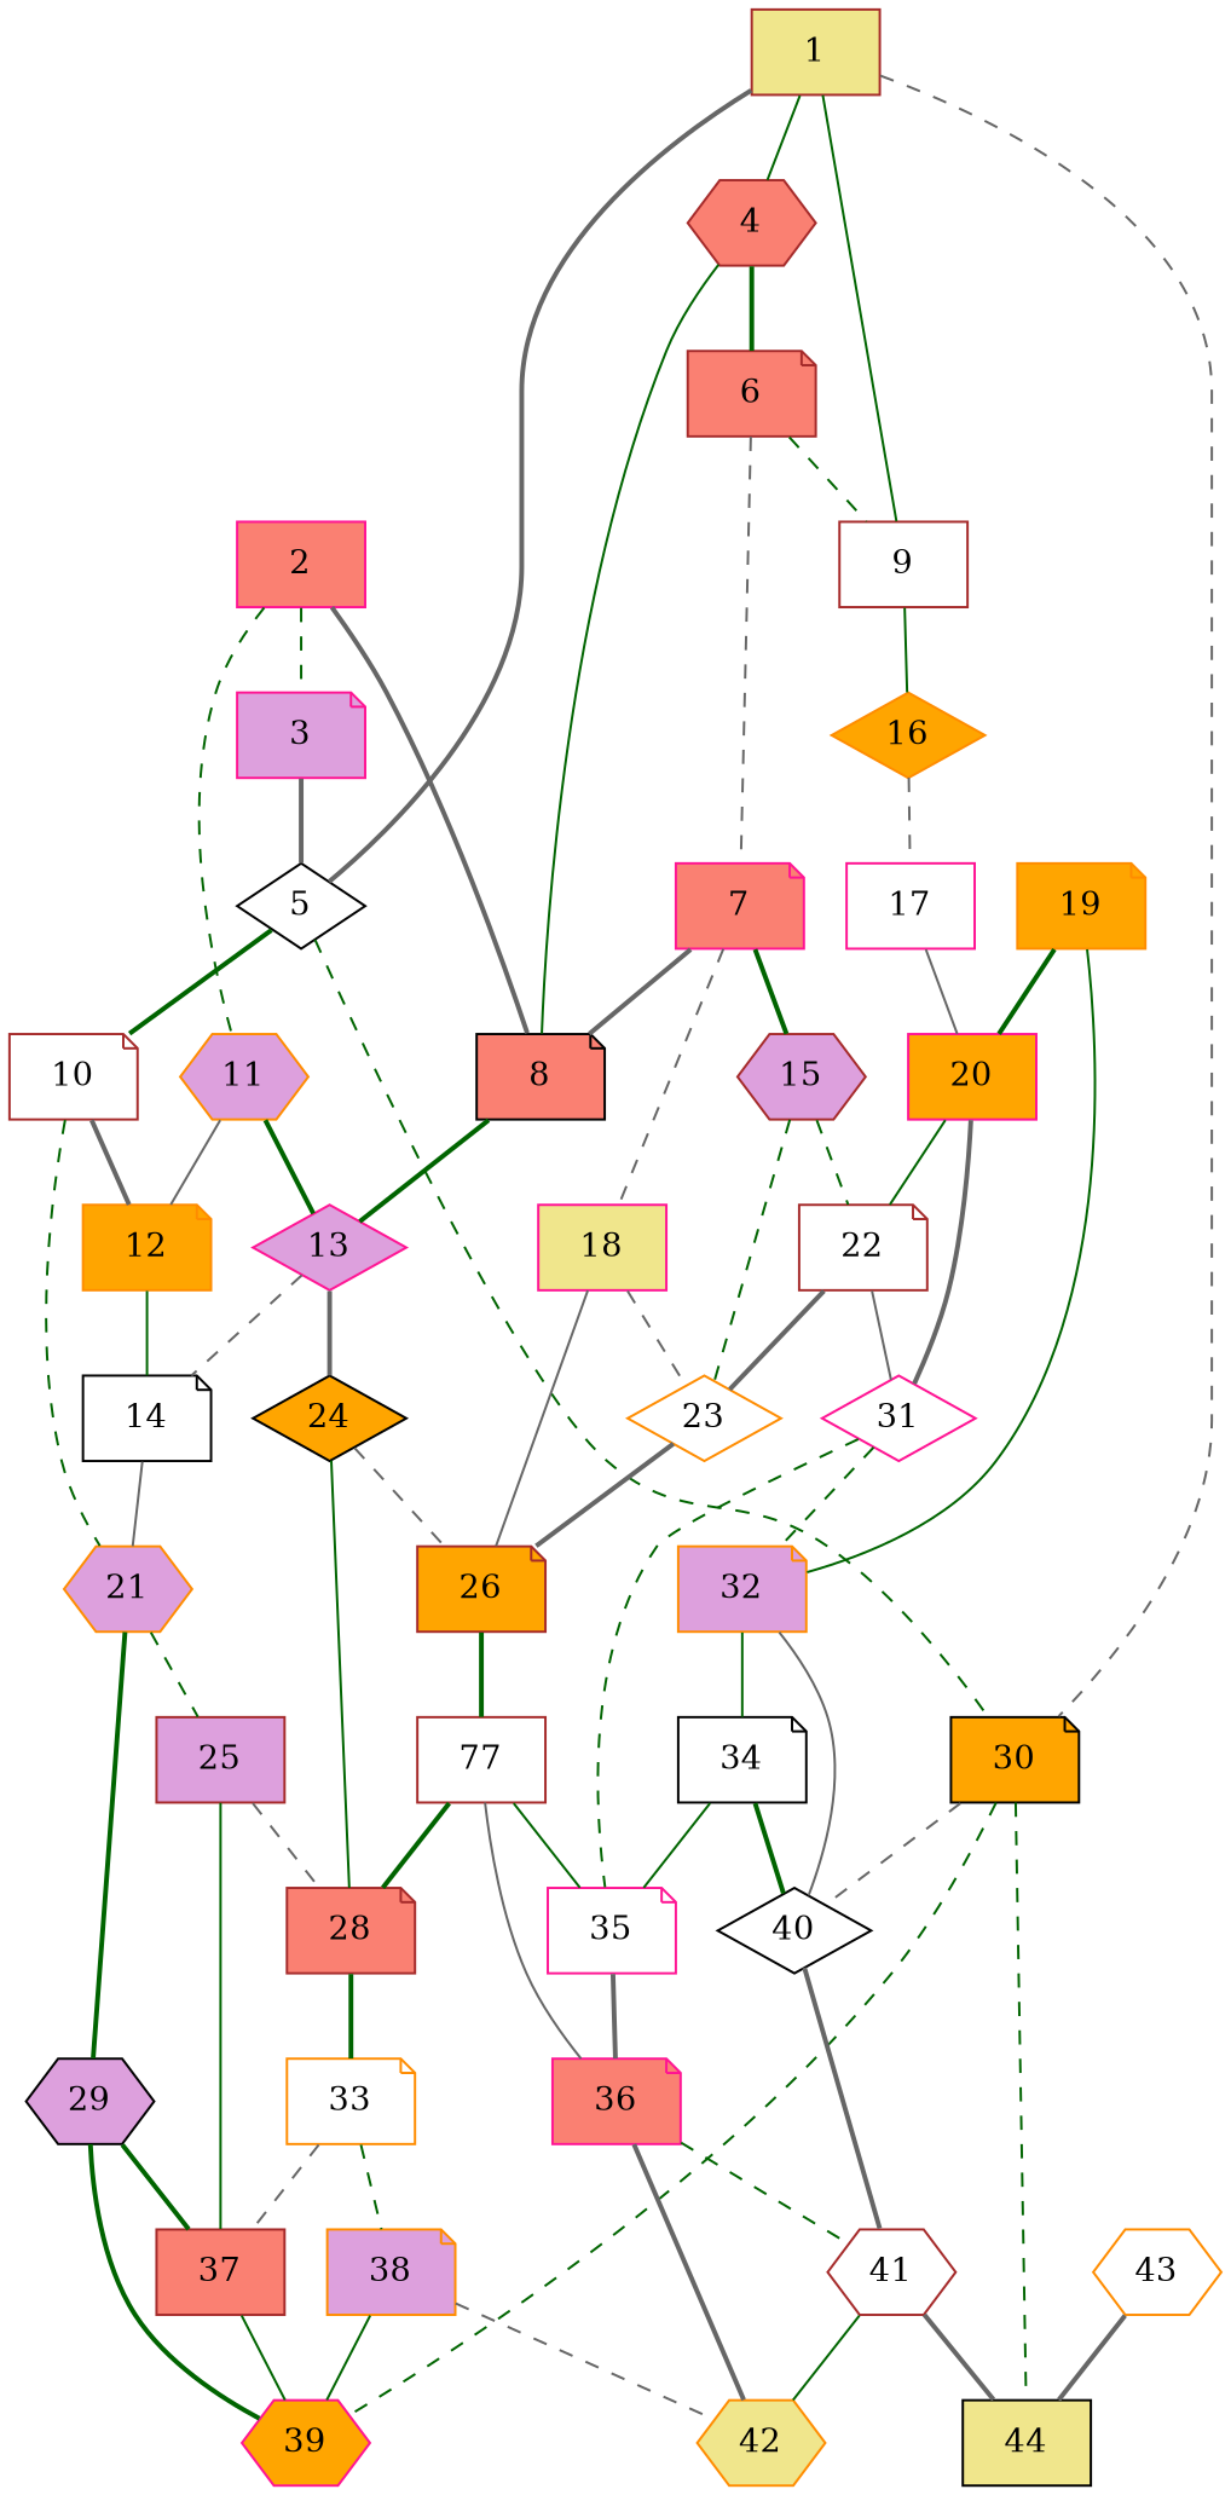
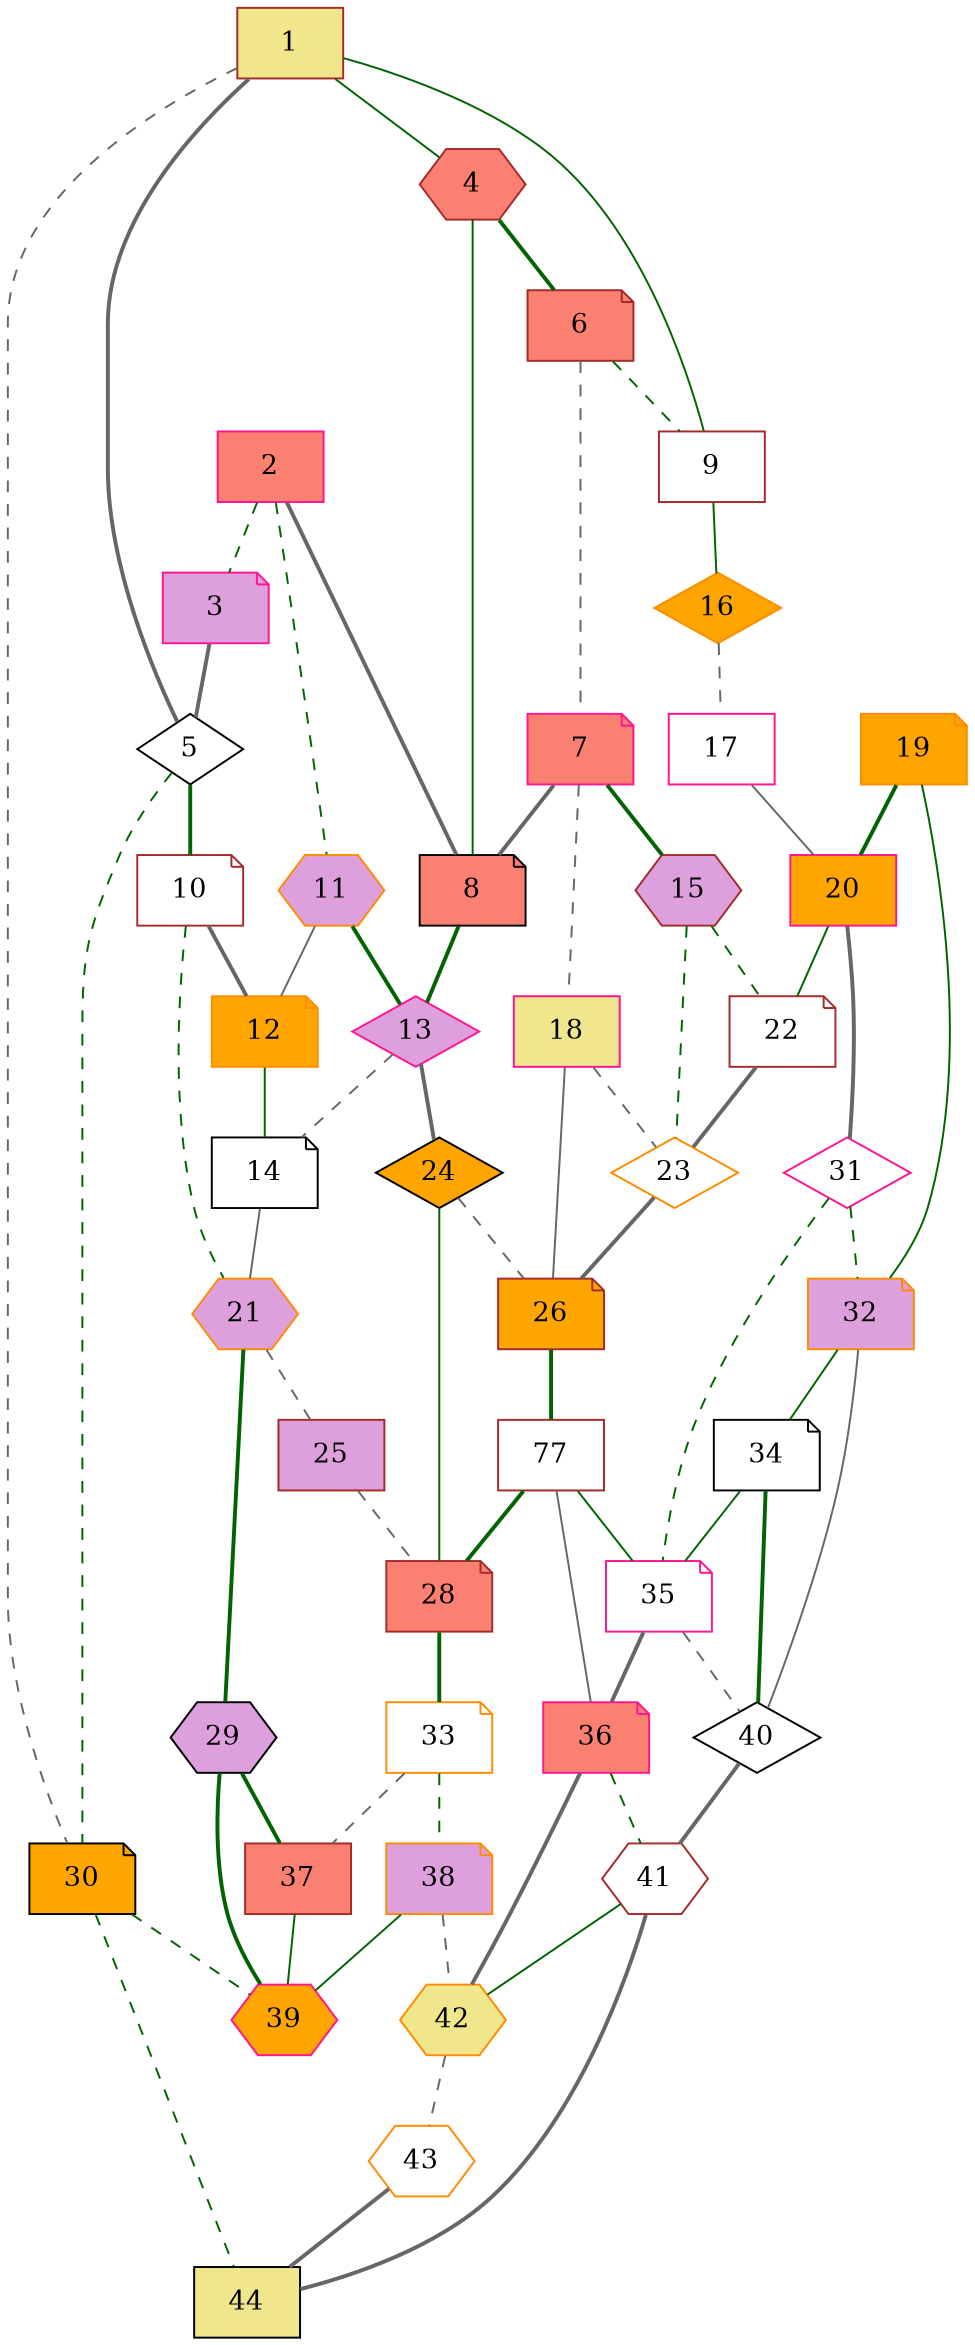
  graph {
    node [color=brown fillcolor=white shape=note style=filled]
    edge [color=darkgreen style=bold weight=1.0]
    1 [fillcolor=khaki shape=box]
    4 [fillcolor=salmon shape=hexagon]
    5 [color=black shape=diamond]
    9 [shape=box]
    30 [color=black fillcolor=orange]
    8 [color=black fillcolor=salmon]
    6 [fillcolor=salmon]
    10
    16 [color=darkorange fillcolor=orange shape=diamond]
    39 [color=deeppink fillcolor=orange shape=hexagon]
    40 [color=black shape=diamond]
    44 [color=black fillcolor=khaki shape=box]
    2 [color=deeppink fillcolor=salmon shape=box]
    3 [color=deeppink fillcolor=plum]
    11 [color=darkorange fillcolor=plum shape=hexagon]
    13 [color=deeppink fillcolor=plum shape=diamond]
    12 [color=darkorange fillcolor=orange]
    7 [color=deeppink fillcolor=salmon]
    21 [color=darkorange fillcolor=plum shape=hexagon]
    15 [fillcolor=plum shape=hexagon]
    18 [color=deeppink fillcolor=khaki shape=box]
    22
    23 [color=darkorange shape=diamond]
    26 [fillcolor=orange]
    14 [color=black]
    24 [color=black fillcolor=orange shape=diamond]
    17 [color=deeppink shape=box]
    25 [fillcolor=plum shape=box]
    29 [color=black fillcolor=plum shape=hexagon]
    28 [fillcolor=salmon]
    31 [color=deeppink shape=diamond]
    20 [color=deeppink fillcolor=orange shape=box]
    19 [color=darkorange fillcolor=orange]
    32 [color=darkorange fillcolor=plum]
    n35 [label=77 shape=box]
    34 [color=black]
    35 [color=deeppink]
    37 [fillcolor=salmon shape=box]
    33 [color=darkorange]
    36 [color=deeppink fillcolor=salmon]
    41 [shape=hexagon]
    42 [color=darkorange fillcolor=khaki shape=hexagon]
    38 [color=darkorange fillcolor=plum]
    43 [color=darkorange shape=hexagon]
    1 -- 4 [style=solid]
    1 -- 5 [color=gray40]
    1 -- 9 [style=solid]
    1 -- 30 [color=gray40 style=dashed]
    4 -- 8 [style=solid]
    4 -- 6
    5 -- 30 [style=dashed]
    5 -- 10
    9 -- 16 [style=solid weight=2.0]
    30 -- 39 [style=dashed]
-   30 -- 40 [color=gray40 style=dashed]
+   35 -- 40 [color=gray40 style=dashed]
    30 -- 44 [style=dashed weight=2.0]
    8 -- 13
    6 -- 9 [style=dashed]
    6 -- 7 [color=gray40 style=dashed]
    10 -- 12 [color=gray40]
    10 -- 21 [style=dashed]
    16 -- 17 [color=gray40 style=dashed weight=2.0]
    40 -- 41 [color=gray40]
    2 -- 8 [color=gray40]
    2 -- 3 [style=dashed weight=2.0]
    2 -- 11 [style=dashed]
    3 -- 5 [color=gray40 weight=2.0]
    11 -- 13
    11 -- 12 [color=gray40 style=solid]
    13 -- 14 [color=gray40 style=dashed]
    13 -- 24 [color=gray40]
    12 -- 14 [style=solid]
    7 -- 8 [color=gray40]
    7 -- 15
    7 -- 18 [color=gray40 style=dashed]
-   21 -- 25 [style=dashed]
+   21 -- 25 [color=gray40 style=dashed]
    21 -- 29
    15 -- 22 [style=dashed]
    15 -- 23 [style=dashed]
    18 -- 23 [color=gray40 style=dashed]
    18 -- 26 [color=gray40 style=solid]
    22 -- 23 [color=gray40]
-   22 -- 31 [color=gray40 style=solid]
    23 -- 26 [color=gray40]
    26 -- n35
    14 -- 21 [color=gray40 style=solid]
    24 -- 26 [color=gray40 style=dashed]
    24 -- 28 [style=solid]
    17 -- 20 [color=gray40 style=solid]
    25 -- 28 [color=gray40 style=dashed]
-   25 -- 37 [style=solid]
    29 -- 39
    29 -- 37
    28 -- 33
    31 -- 32 [style=dashed]
    31 -- 35 [style=dashed]
    20 -- 22 [style=solid]
    20 -- 31 [color=gray40]
    19 -- 20
    19 -- 32 [style=solid]
    32 -- 40 [color=gray40 style=solid]
    32 -- 34 [style=solid]
    n35 -- 28
    n35 -- 35 [style=solid]
    n35 -- 36 [color=gray40 style=solid]
    34 -- 40
    34 -- 35 [style=solid]
    35 -- 36 [color=gray40]
    37 -- 39 [style=solid]
    33 -- 37 [color=gray40 style=dashed]
    33 -- 38 [style=dashed]
    36 -- 41 [style=dashed]
    36 -- 42 [color=gray40]
    41 -- 44 [color=gray40]
    41 -- 42 [style=solid]
+   42 -- 43 [color=gray40 style=dashed]
    38 -- 39 [style=solid]
    38 -- 42 [color=gray40 style=dashed]
    43 -- 44 [color=gray40]
  }
